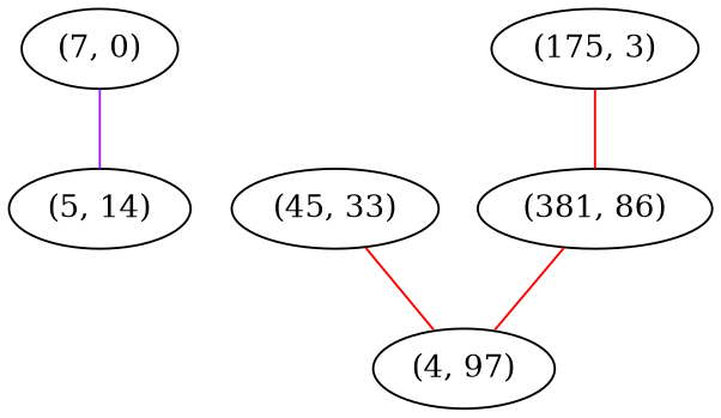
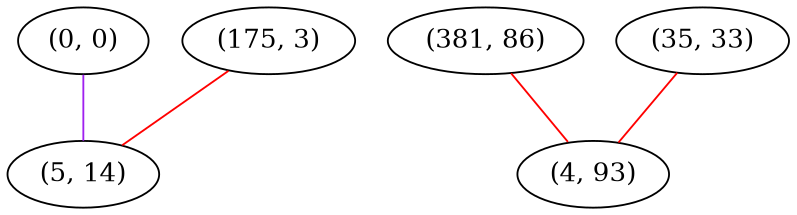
  graph {
    edge [color=red weight=1]
-   "(0, 0)" [label="(7, 0)"]
+   "(0, 0)"
    "(5, 14)"
    n3 [label="(381, 86)"]
-   "(4, 97)"
+   "(4, 97)" [label="(4, 93)"]
    "(175, 3)"
-   "(35, 33)" [label="(45, 33)"]
+   "(35, 33)"
    "(0, 0)" -- "(5, 14)" [color=purple weight=4]
    n3 -- "(4, 97)"
-   "(175, 3)" -- n3
+   "(175, 3)" -- "(5, 14)"
    "(35, 33)" -- "(4, 97)"
  }
